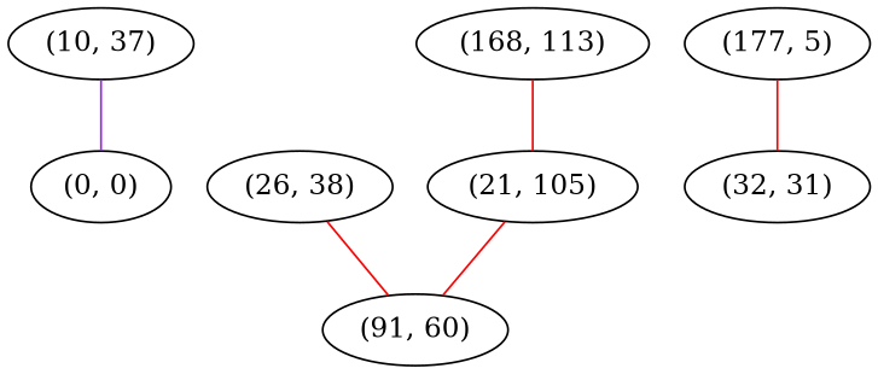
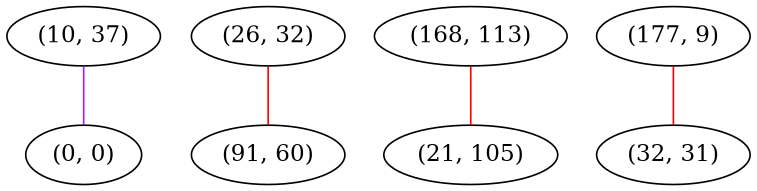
  graph {
    edge [color=red weight=1]
    "(10, 37)"
    "(0, 0)"
-   "(26, 38)"
+   "(26, 38)" [label="(26, 32)"]
    "(91, 60)"
    n5 [label="(168, 113)"]
    "(21, 105)"
-   "(177, 9)" [label="(177, 5)"]
+   "(177, 9)"
    "(32, 31)"
    "(10, 37)" -- "(0, 0)" [color=purple weight=4]
    "(26, 38)" -- "(91, 60)"
    n5 -- "(21, 105)"
-   "(21, 105)" -- "(91, 60)"
    "(177, 9)" -- "(32, 31)"
  }
